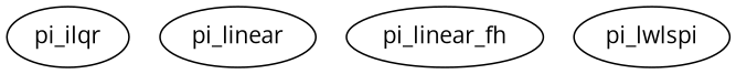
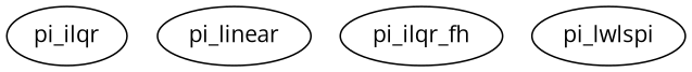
  digraph {
    fontname="Open Sans"
    node [fontname="Open Sans"]
    pi_ilqr
    pi_linear
-   pi_linear_fh
+   pi_linear_fh [label=pi_ilqr_fh]
    pi_lwlspi
  }
